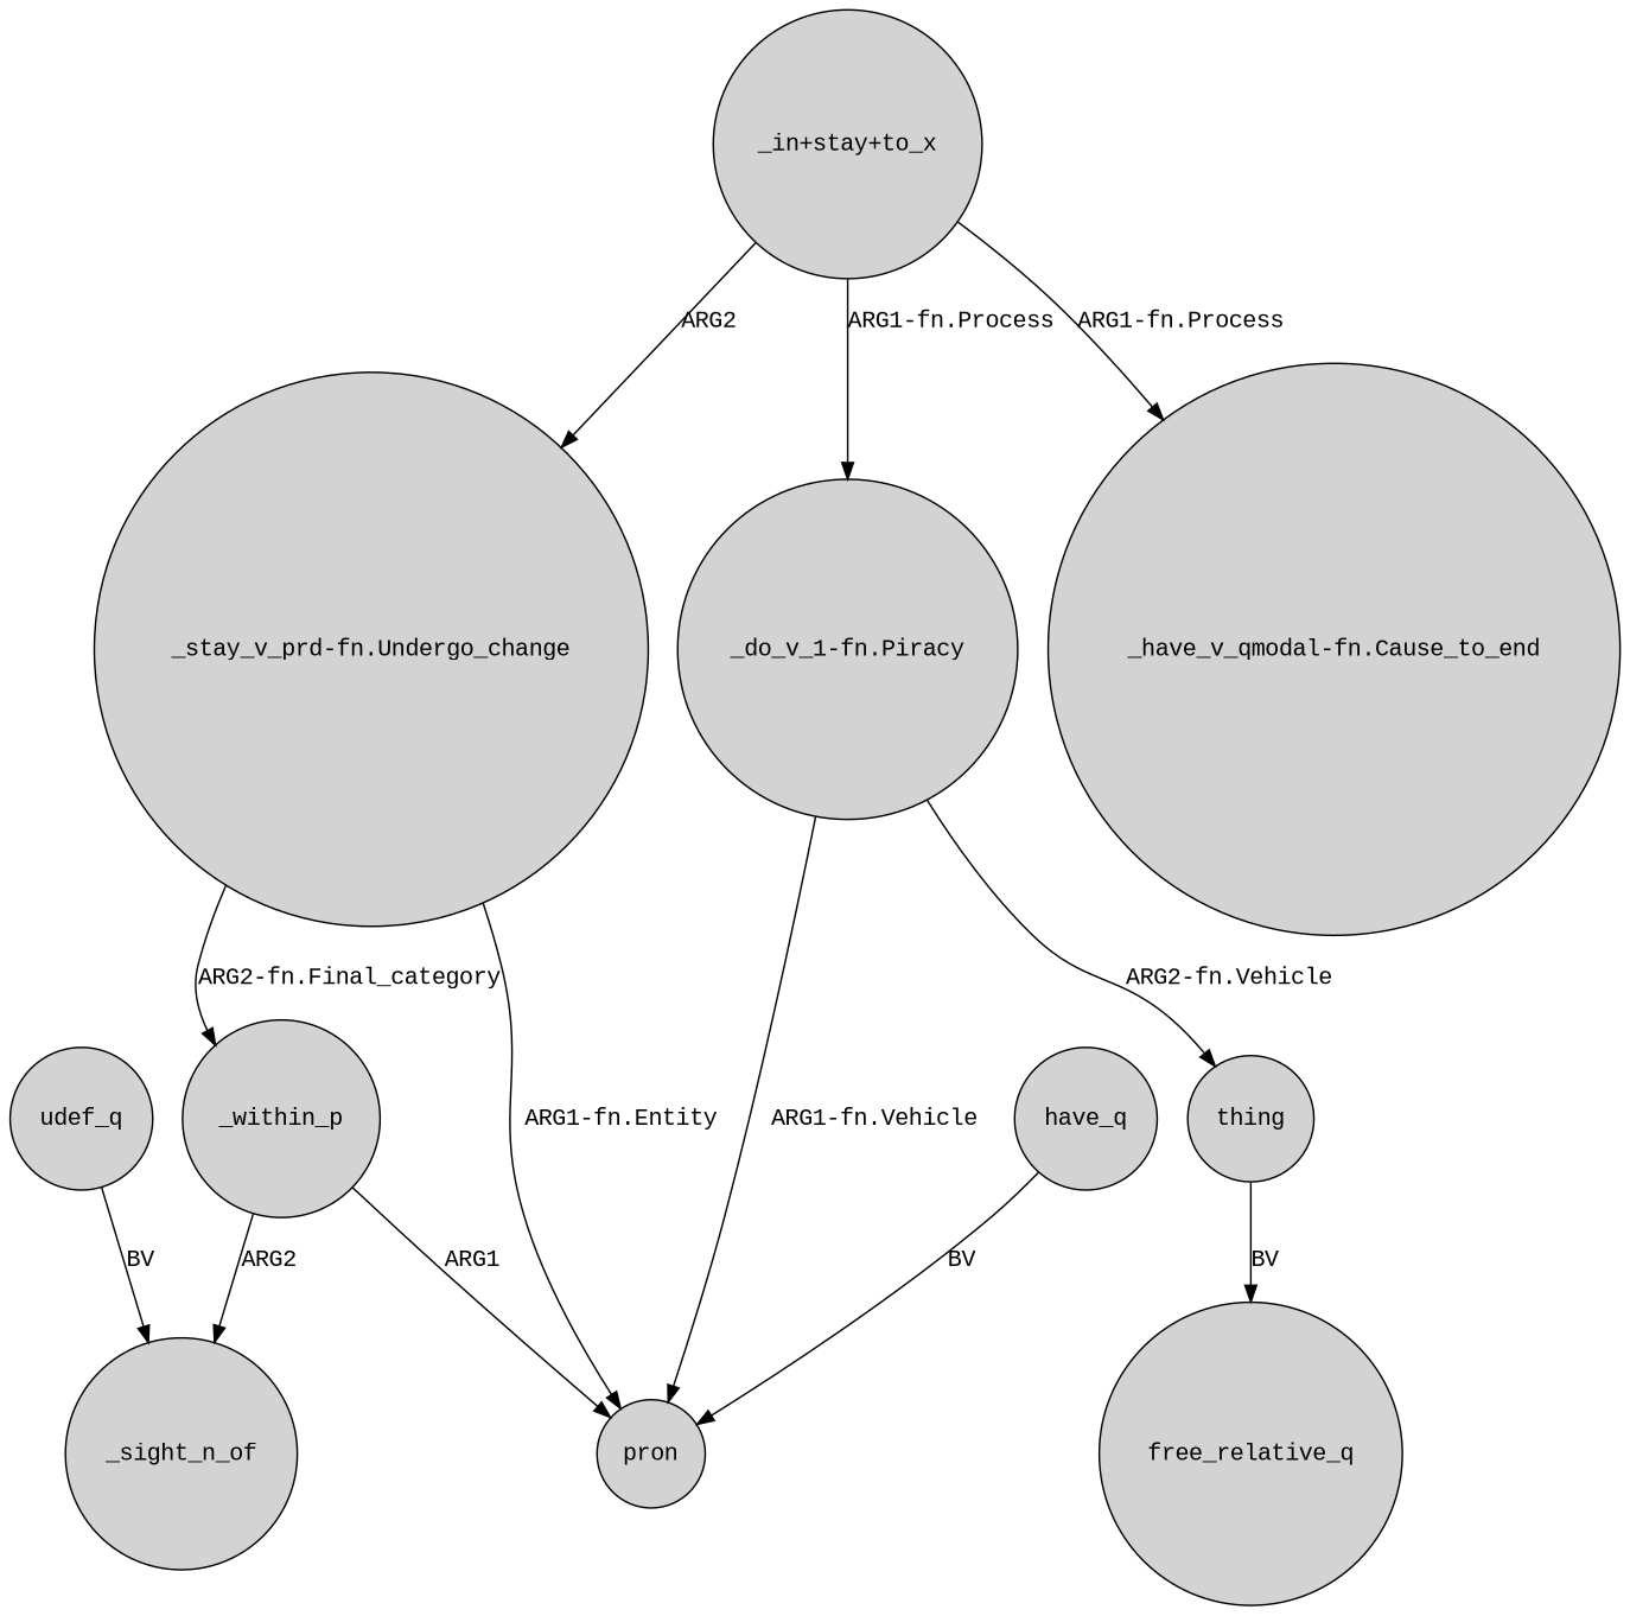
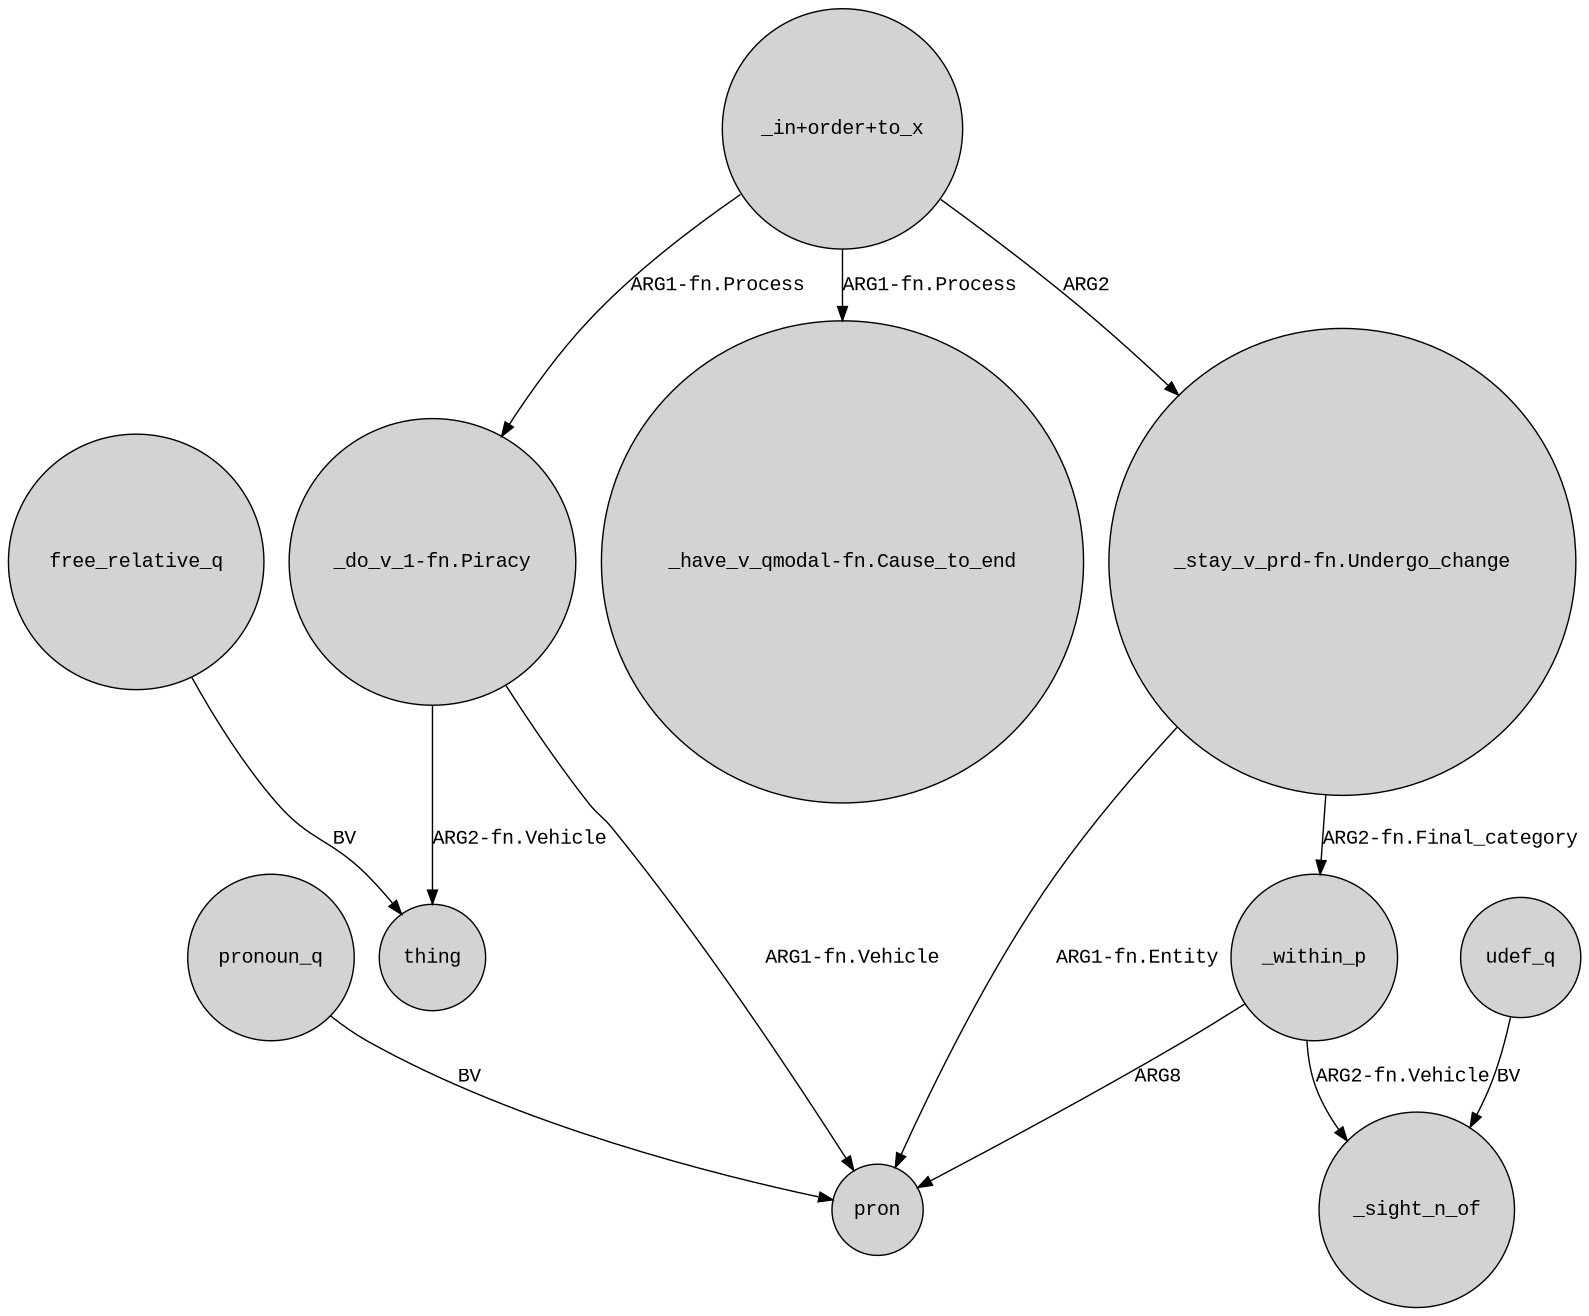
  digraph {
    fontname="Liberation Mono"
    node [fontname="Liberation Mono" shape=circle style=filled]
    edge [fontname="Liberation Mono"]
    "_do_v_1-fn.Piracy"
    pron
    thing
    _within_p
    _sight_n_of
    free_relative_q
    "_stay_v_prd-fn.Undergo_change"
    udef_q
-   pronoun_q [label=have_q]
-   "_in+order+to_x" [label="_in+stay+to_x"]
+   pronoun_q
+   "_in+order+to_x"
    "_have_v_qmodal-fn.Cause_to_end"
    "_do_v_1-fn.Piracy" -> pron [label="ARG1-fn.Vehicle"]
    "_do_v_1-fn.Piracy" -> thing [label="ARG2-fn.Vehicle"]
-   _within_p -> pron [label=ARG1]
-   _within_p -> _sight_n_of [label=ARG2]
-   thing -> free_relative_q [label=BV]
+   _within_p -> pron [label=ARG8]
+   _within_p -> _sight_n_of [label="ARG2-fn.Vehicle"]
+   free_relative_q -> thing [label=BV]
    "_stay_v_prd-fn.Undergo_change" -> pron [label="ARG1-fn.Entity"]
    "_stay_v_prd-fn.Undergo_change" -> _within_p [label="ARG2-fn.Final_category"]
    udef_q -> _sight_n_of [label=BV]
    pronoun_q -> pron [label=BV]
    "_in+order+to_x" -> "_do_v_1-fn.Piracy" [label="ARG1-fn.Process"]
    "_in+order+to_x" -> "_stay_v_prd-fn.Undergo_change" [label=ARG2]
    "_in+order+to_x" -> "_have_v_qmodal-fn.Cause_to_end" [label="ARG1-fn.Process"]
  }
